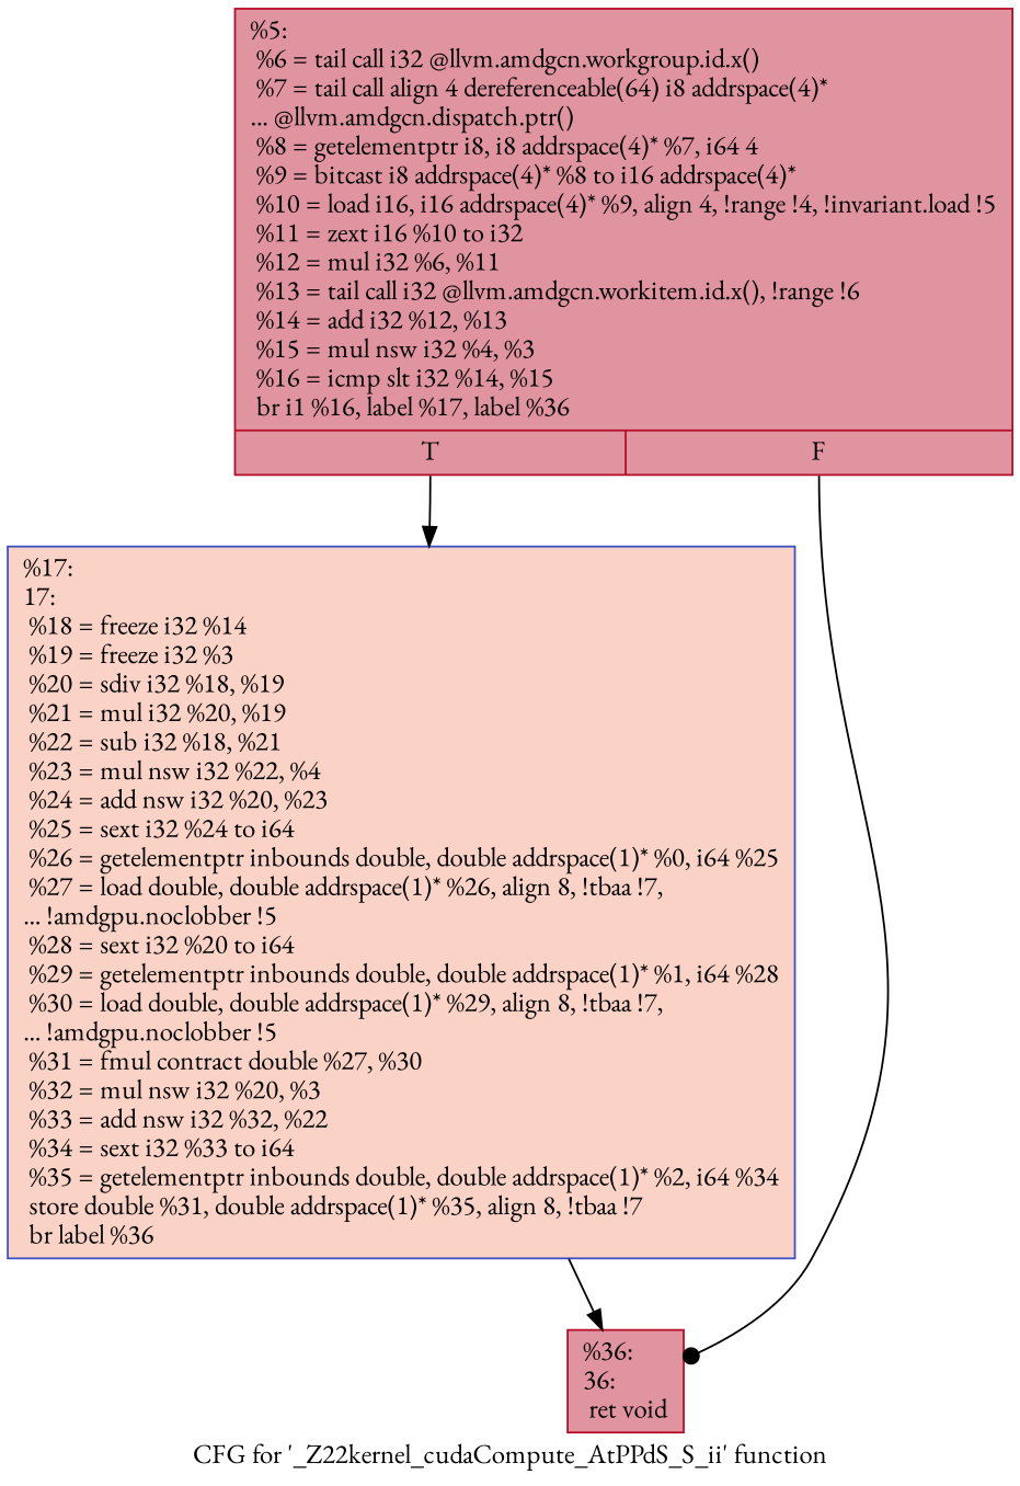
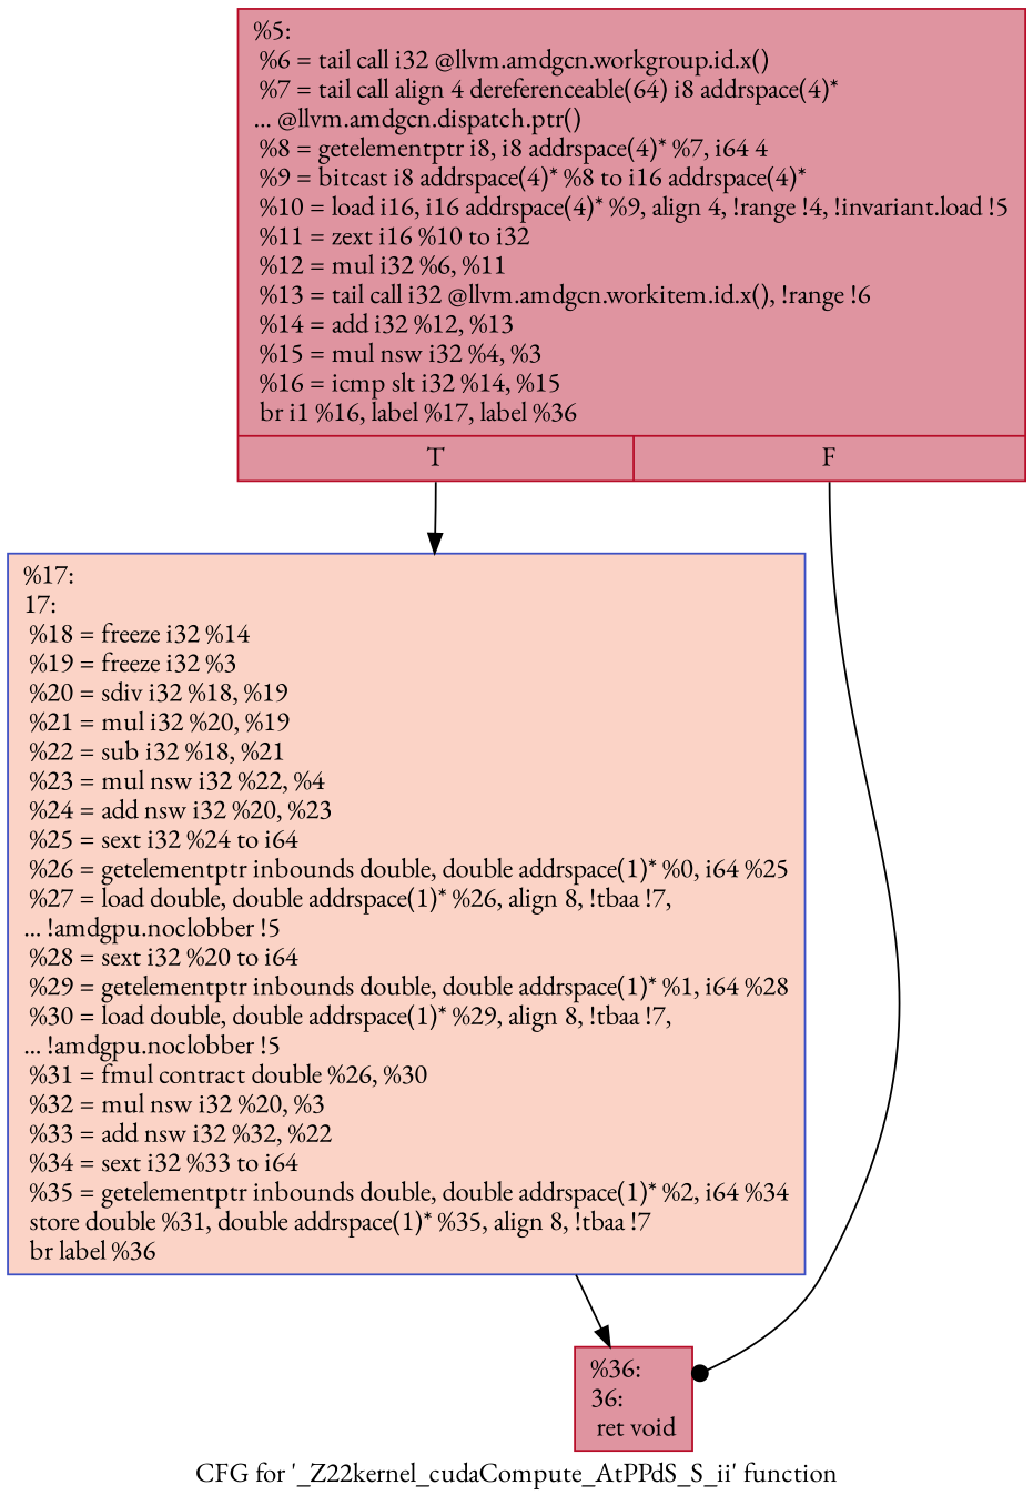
  digraph {
    label="CFG for '_Z22kernel_cudaCompute_AtPPdS_S_ii' function"
    fontname="EB Garamond"
    node [color="#b70d28ff" fillcolor="#b70d2870" shape=record style=filled fontname="EB Garamond"]
    edge [arrowhead=normal fontname="EB Garamond"]
    n1 [label="{%5:\l  %6 = tail call i32 @llvm.amdgcn.workgroup.id.x()\l  %7 = tail call align 4 dereferenceable(64) i8 addrspace(4)*\l... @llvm.amdgcn.dispatch.ptr()\l  %8 = getelementptr i8, i8 addrspace(4)* %7, i64 4\l  %9 = bitcast i8 addrspace(4)* %8 to i16 addrspace(4)*\l  %10 = load i16, i16 addrspace(4)* %9, align 4, !range !4, !invariant.load !5\l  %11 = zext i16 %10 to i32\l  %12 = mul i32 %6, %11\l  %13 = tail call i32 @llvm.amdgcn.workitem.id.x(), !range !6\l  %14 = add i32 %12, %13\l  %15 = mul nsw i32 %4, %3\l  %16 = icmp slt i32 %14, %15\l  br i1 %16, label %17, label %36\l|{<s0>T|<s1>F}}"]
-   n2 [color="#3d50c3ff" fillcolor="#f59c7d70" label="{%17:\l17:                                               \l  %18 = freeze i32 %14\l  %19 = freeze i32 %3\l  %20 = sdiv i32 %18, %19\l  %21 = mul i32 %20, %19\l  %22 = sub i32 %18, %21\l  %23 = mul nsw i32 %22, %4\l  %24 = add nsw i32 %20, %23\l  %25 = sext i32 %24 to i64\l  %26 = getelementptr inbounds double, double addrspace(1)* %0, i64 %25\l  %27 = load double, double addrspace(1)* %26, align 8, !tbaa !7,\l... !amdgpu.noclobber !5\l  %28 = sext i32 %20 to i64\l  %29 = getelementptr inbounds double, double addrspace(1)* %1, i64 %28\l  %30 = load double, double addrspace(1)* %29, align 8, !tbaa !7,\l... !amdgpu.noclobber !5\l  %31 = fmul contract double %27, %30\l  %32 = mul nsw i32 %20, %3\l  %33 = add nsw i32 %32, %22\l  %34 = sext i32 %33 to i64\l  %35 = getelementptr inbounds double, double addrspace(1)* %2, i64 %34\l  store double %31, double addrspace(1)* %35, align 8, !tbaa !7\l  br label %36\l}"]
+   n2 [color="#3d50c3ff" fillcolor="#f59c7d70" label="{%17:\l17:                                               \l  %18 = freeze i32 %14\l  %19 = freeze i32 %3\l  %20 = sdiv i32 %18, %19\l  %21 = mul i32 %20, %19\l  %22 = sub i32 %18, %21\l  %23 = mul nsw i32 %22, %4\l  %24 = add nsw i32 %20, %23\l  %25 = sext i32 %24 to i64\l  %26 = getelementptr inbounds double, double addrspace(1)* %0, i64 %25\l  %27 = load double, double addrspace(1)* %26, align 8, !tbaa !7,\l... !amdgpu.noclobber !5\l  %28 = sext i32 %20 to i64\l  %29 = getelementptr inbounds double, double addrspace(1)* %1, i64 %28\l  %30 = load double, double addrspace(1)* %29, align 8, !tbaa !7,\l... !amdgpu.noclobber !5\l  %31 = fmul contract double %26, %30\l  %32 = mul nsw i32 %20, %3\l  %33 = add nsw i32 %32, %22\l  %34 = sext i32 %33 to i64\l  %35 = getelementptr inbounds double, double addrspace(1)* %2, i64 %34\l  store double %31, double addrspace(1)* %35, align 8, !tbaa !7\l  br label %36\l}"]
    n3 [label="{%36:\l36:                                               \l  ret void\l}"]
    n1 -> n2 [tailport=s0]
    n1 -> n3 [tailport=s1 arrowhead=dot]
    n2 -> n3
  }
